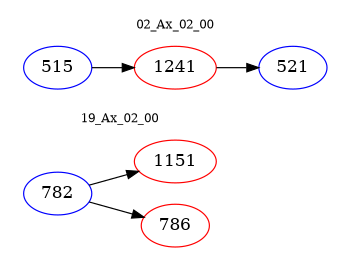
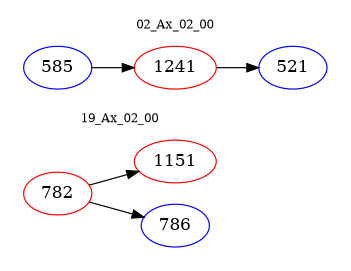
  digraph {
    rankdir=LR
    node [color=blue]
    edge [color=black]
-   n1 [label=782]
-   n2 [color=red label=786]
+   n1 [color=red label=782]
+   n2 [label=786]
    n3 [color=red label=1151]
-   n4 [label=515]
+   n4 [label=585]
    n5 [label=521]
    n6 [color=red label=1241]
    subgraph cluster_1 {
      color=white
      fontsize=10
      label="19_Ax_02_00"
      n1
      n2
      n3
    }
    subgraph cluster_2 {
      color=white
      fontsize=10
      label="02_Ax_02_00"
      n4
      n5
      n6
    }
    n1 -> n2
    n1 -> n3
    n4 -> n6
    n6 -> n5
  }
